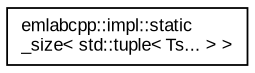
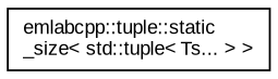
  digraph {
    rankdir=LR
    fontname="Liberation Sans"
-   n1 [color=black fillcolor=white fontname="Liberation Sans" fontsize=10 height=0.2 label="emlabcpp::impl::static\l_size\< std::tuple\< Ts... \> \>" shape=record style=filled width=0.4]
+   n1 [color=black fillcolor=white fontname="Liberation Sans" fontsize=10 height=0.2 label="emlabcpp::tuple::static\l_size\< std::tuple\< Ts... \> \>" shape=record style=filled width=0.4]
  }
